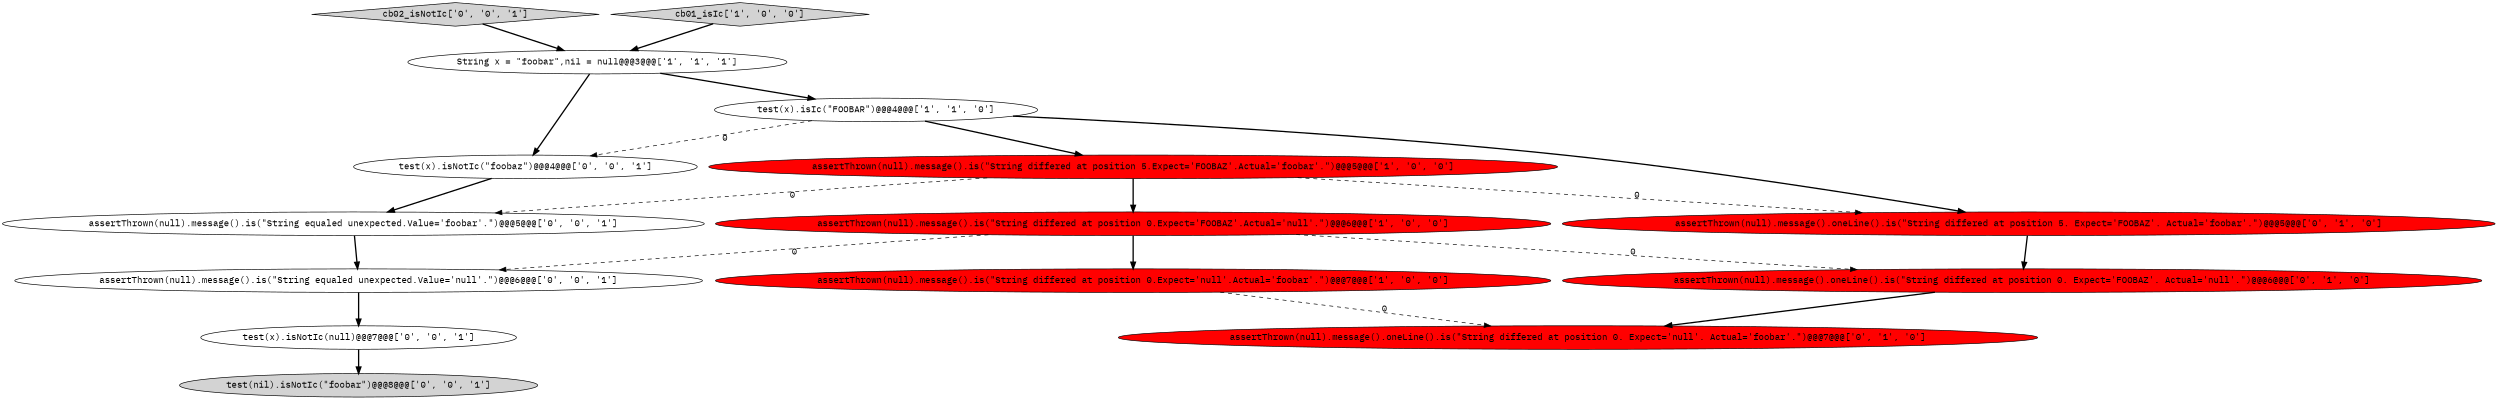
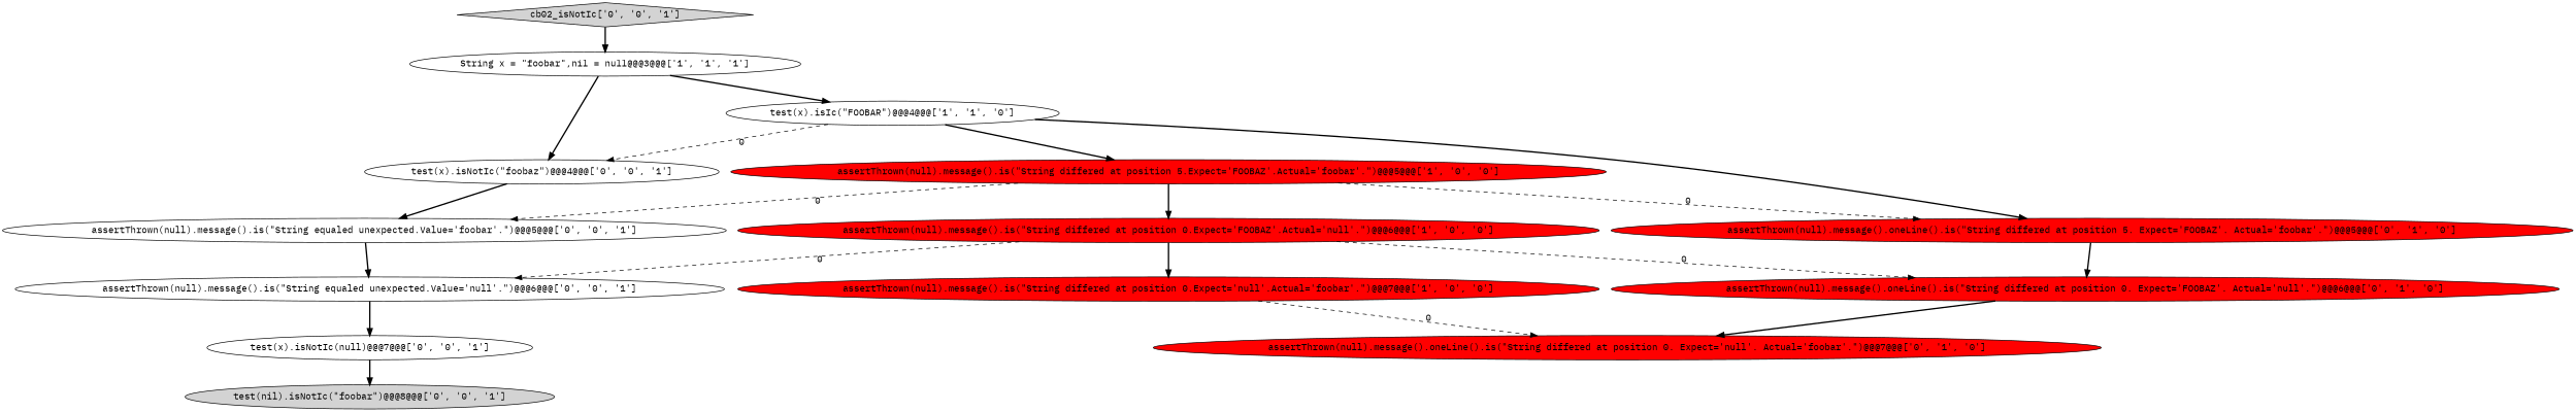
  digraph {
    fontname="IBM Plex Mono"
    node [fillcolor=white fontname="IBM Plex Mono" shape=ellipse style=filled]
    edge [fontname="IBM Plex Mono" style=bold]
    n1 [fillcolor=lightgray label="cb02_isNotIc['0', '0', '1']" shape=diamond]
    n2 [label="String x = \"foobar\",nil = null@@@3@@@['1', '1', '1']"]
    n3 [label="test(x).isNotIc(\"foobaz\")@@@4@@@['0', '0', '1']"]
    n4 [label="test(x).isIc(\"FOOBAR\")@@@4@@@['1', '1', '0']"]
    n5 [fillcolor=red label="assertThrown(null).message().is(\"String differed at position 0.Expect='null'.Actual='foobar'.\")@@@7@@@['1', '0', '0']"]
    n6 [fillcolor=red label="assertThrown(null).message().oneLine().is(\"String differed at position 0. Expect='null'. Actual='foobar'.\")@@@7@@@['0', '1', '0']"]
    n7 [label="assertThrown(null).message().is(\"String equaled unexpected.Value='foobar'.\")@@@5@@@['0', '0', '1']"]
    n8 [fillcolor=red label="assertThrown(null).message().oneLine().is(\"String differed at position 5. Expect='FOOBAZ'. Actual='foobar'.\")@@@5@@@['0', '1', '0']"]
    n9 [fillcolor=red label="assertThrown(null).message().is(\"String differed at position 5.Expect='FOOBAZ'.Actual='foobar'.\")@@@5@@@['1', '0', '0']"]
    n10 [label="assertThrown(null).message().is(\"String equaled unexpected.Value='null'.\")@@@6@@@['0', '0', '1']"]
    n11 [label="test(x).isNotIc(null)@@@7@@@['0', '0', '1']"]
    n12 [fillcolor=lightgray label="test(nil).isNotIc(\"foobar\")@@@8@@@['0', '0', '1']"]
    n13 [fillcolor=red label="assertThrown(null).message().oneLine().is(\"String differed at position 0. Expect='FOOBAZ'. Actual='null'.\")@@@6@@@['0', '1', '0']"]
    n14 [fillcolor=red label="assertThrown(null).message().is(\"String differed at position 0.Expect='FOOBAZ'.Actual='null'.\")@@@6@@@['1', '0', '0']"]
-   n15 [fillcolor=lightgray label="cb01_isIc['1', '0', '0']" shape=diamond]
    n1 -> n2
    n2 -> n3
    n2 -> n4
    n3 -> n7
    n4 -> n3 [label=0 style=dashed]
    n4 -> n8
    n4 -> n9
    n5 -> n6 [label=0 style=dashed]
    n7 -> n10
    n8 -> n13
    n9 -> n7 [label=0 style=dashed]
    n9 -> n8 [label=0 style=dashed]
    n9 -> n14
    n10 -> n11
    n11 -> n12
    n13 -> n6
    n14 -> n5
    n14 -> n10 [label=0 style=dashed]
    n14 -> n13 [label=0 style=dashed]
-   n15 -> n2
  }
